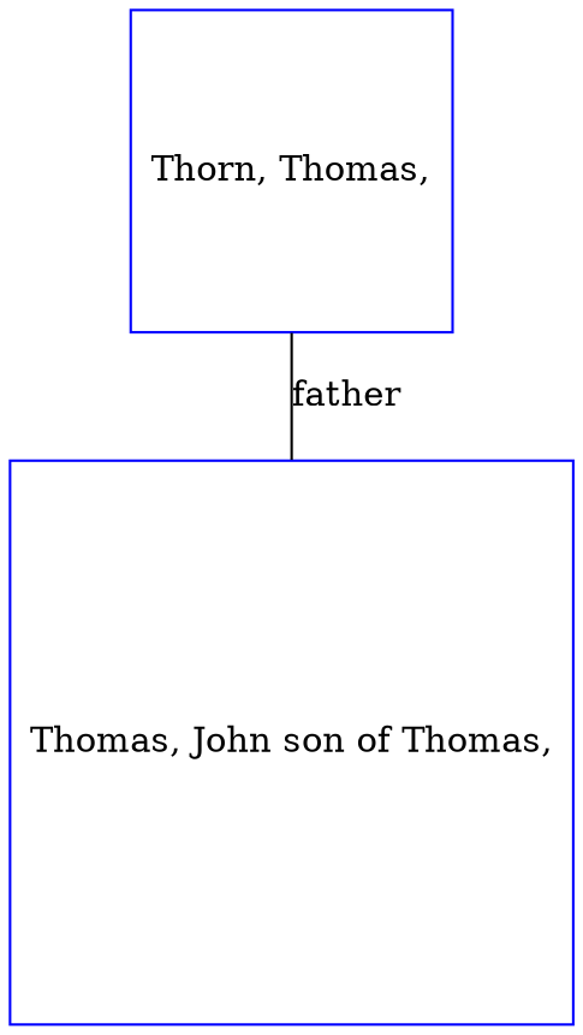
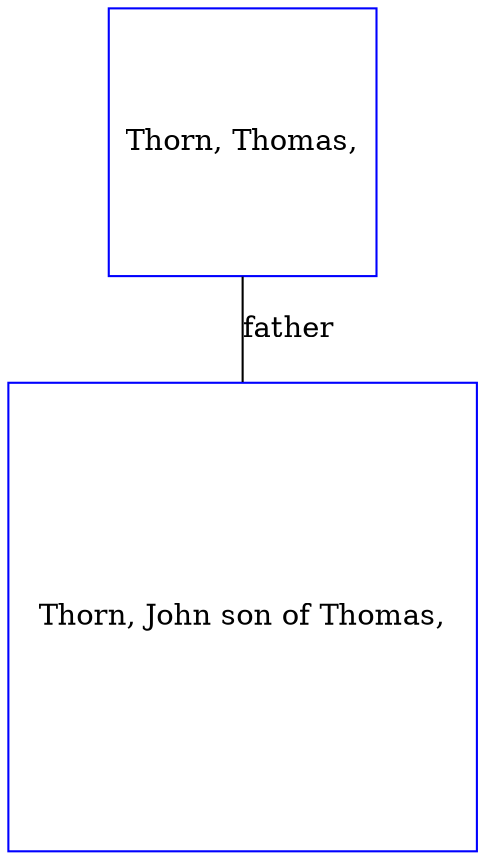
  digraph {
    node [color=blue regular=1 shape=box]
-   n1 [label="Thomas, John son of Thomas,"]
+   n1 [label="Thorn, John son of Thomas,"]
    n2 [label="Thorn, Thomas,"]
    n2 -> n1 [arrowsize=0.0 dir=none label=father]
  }
